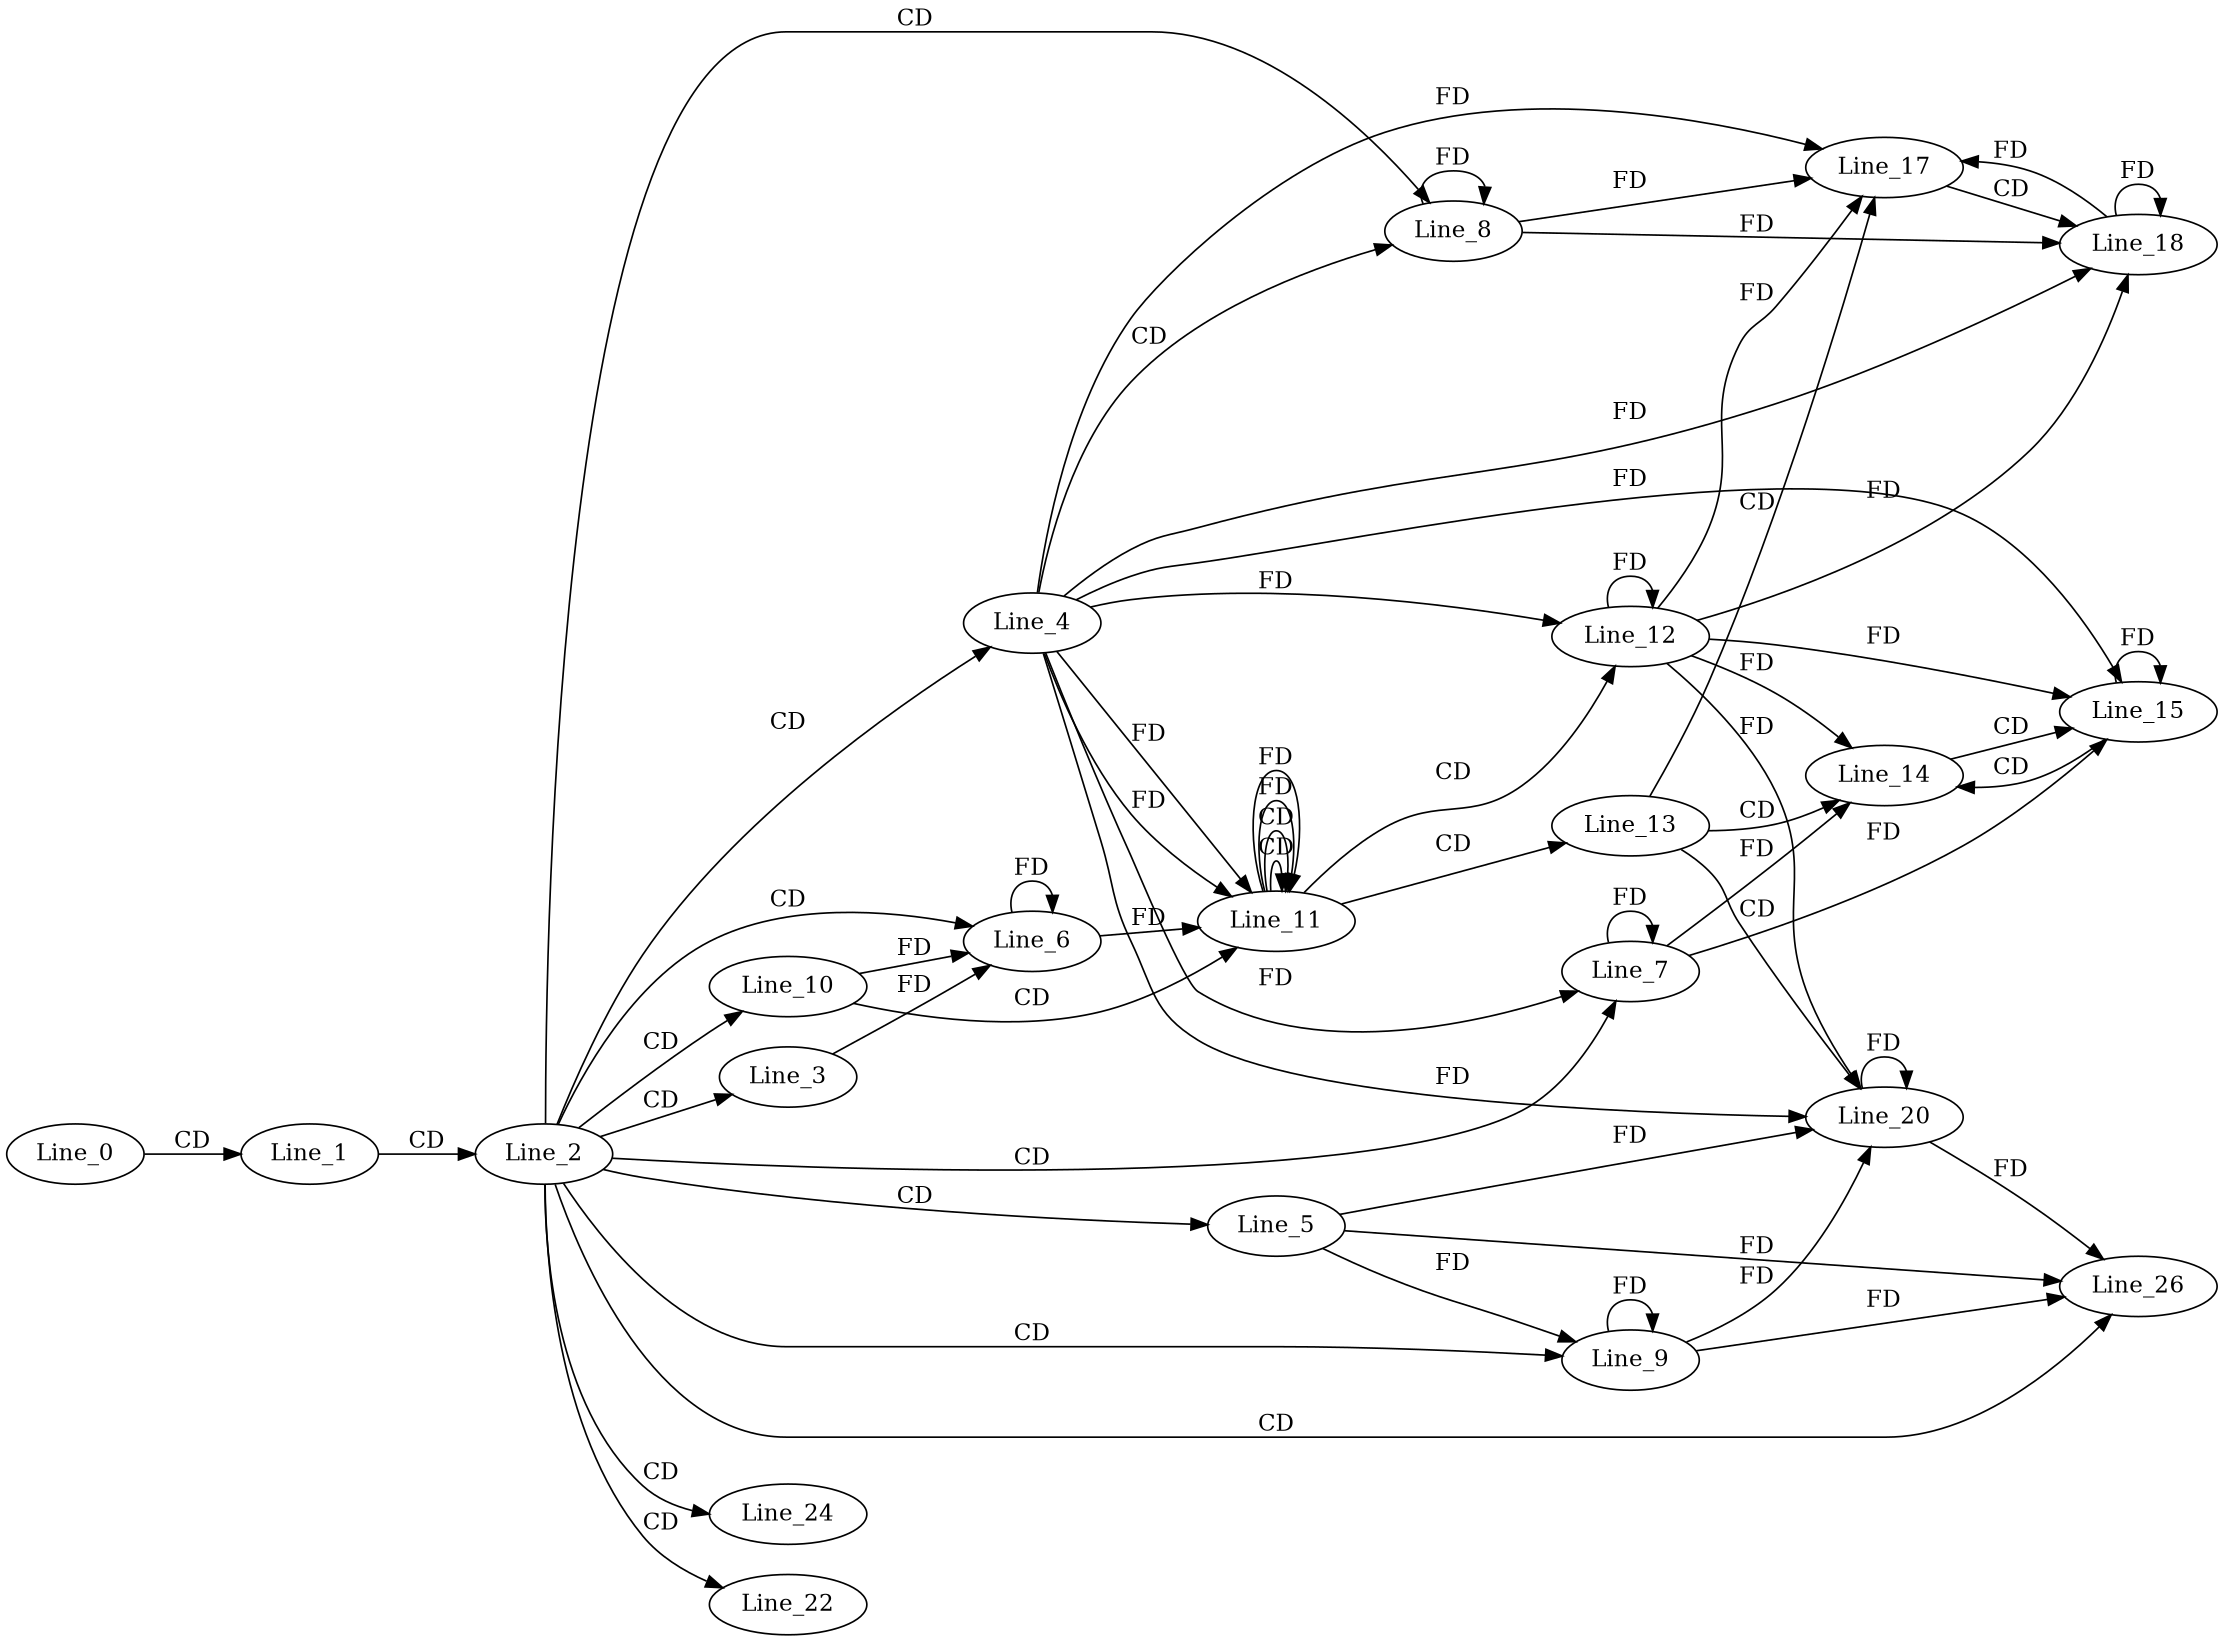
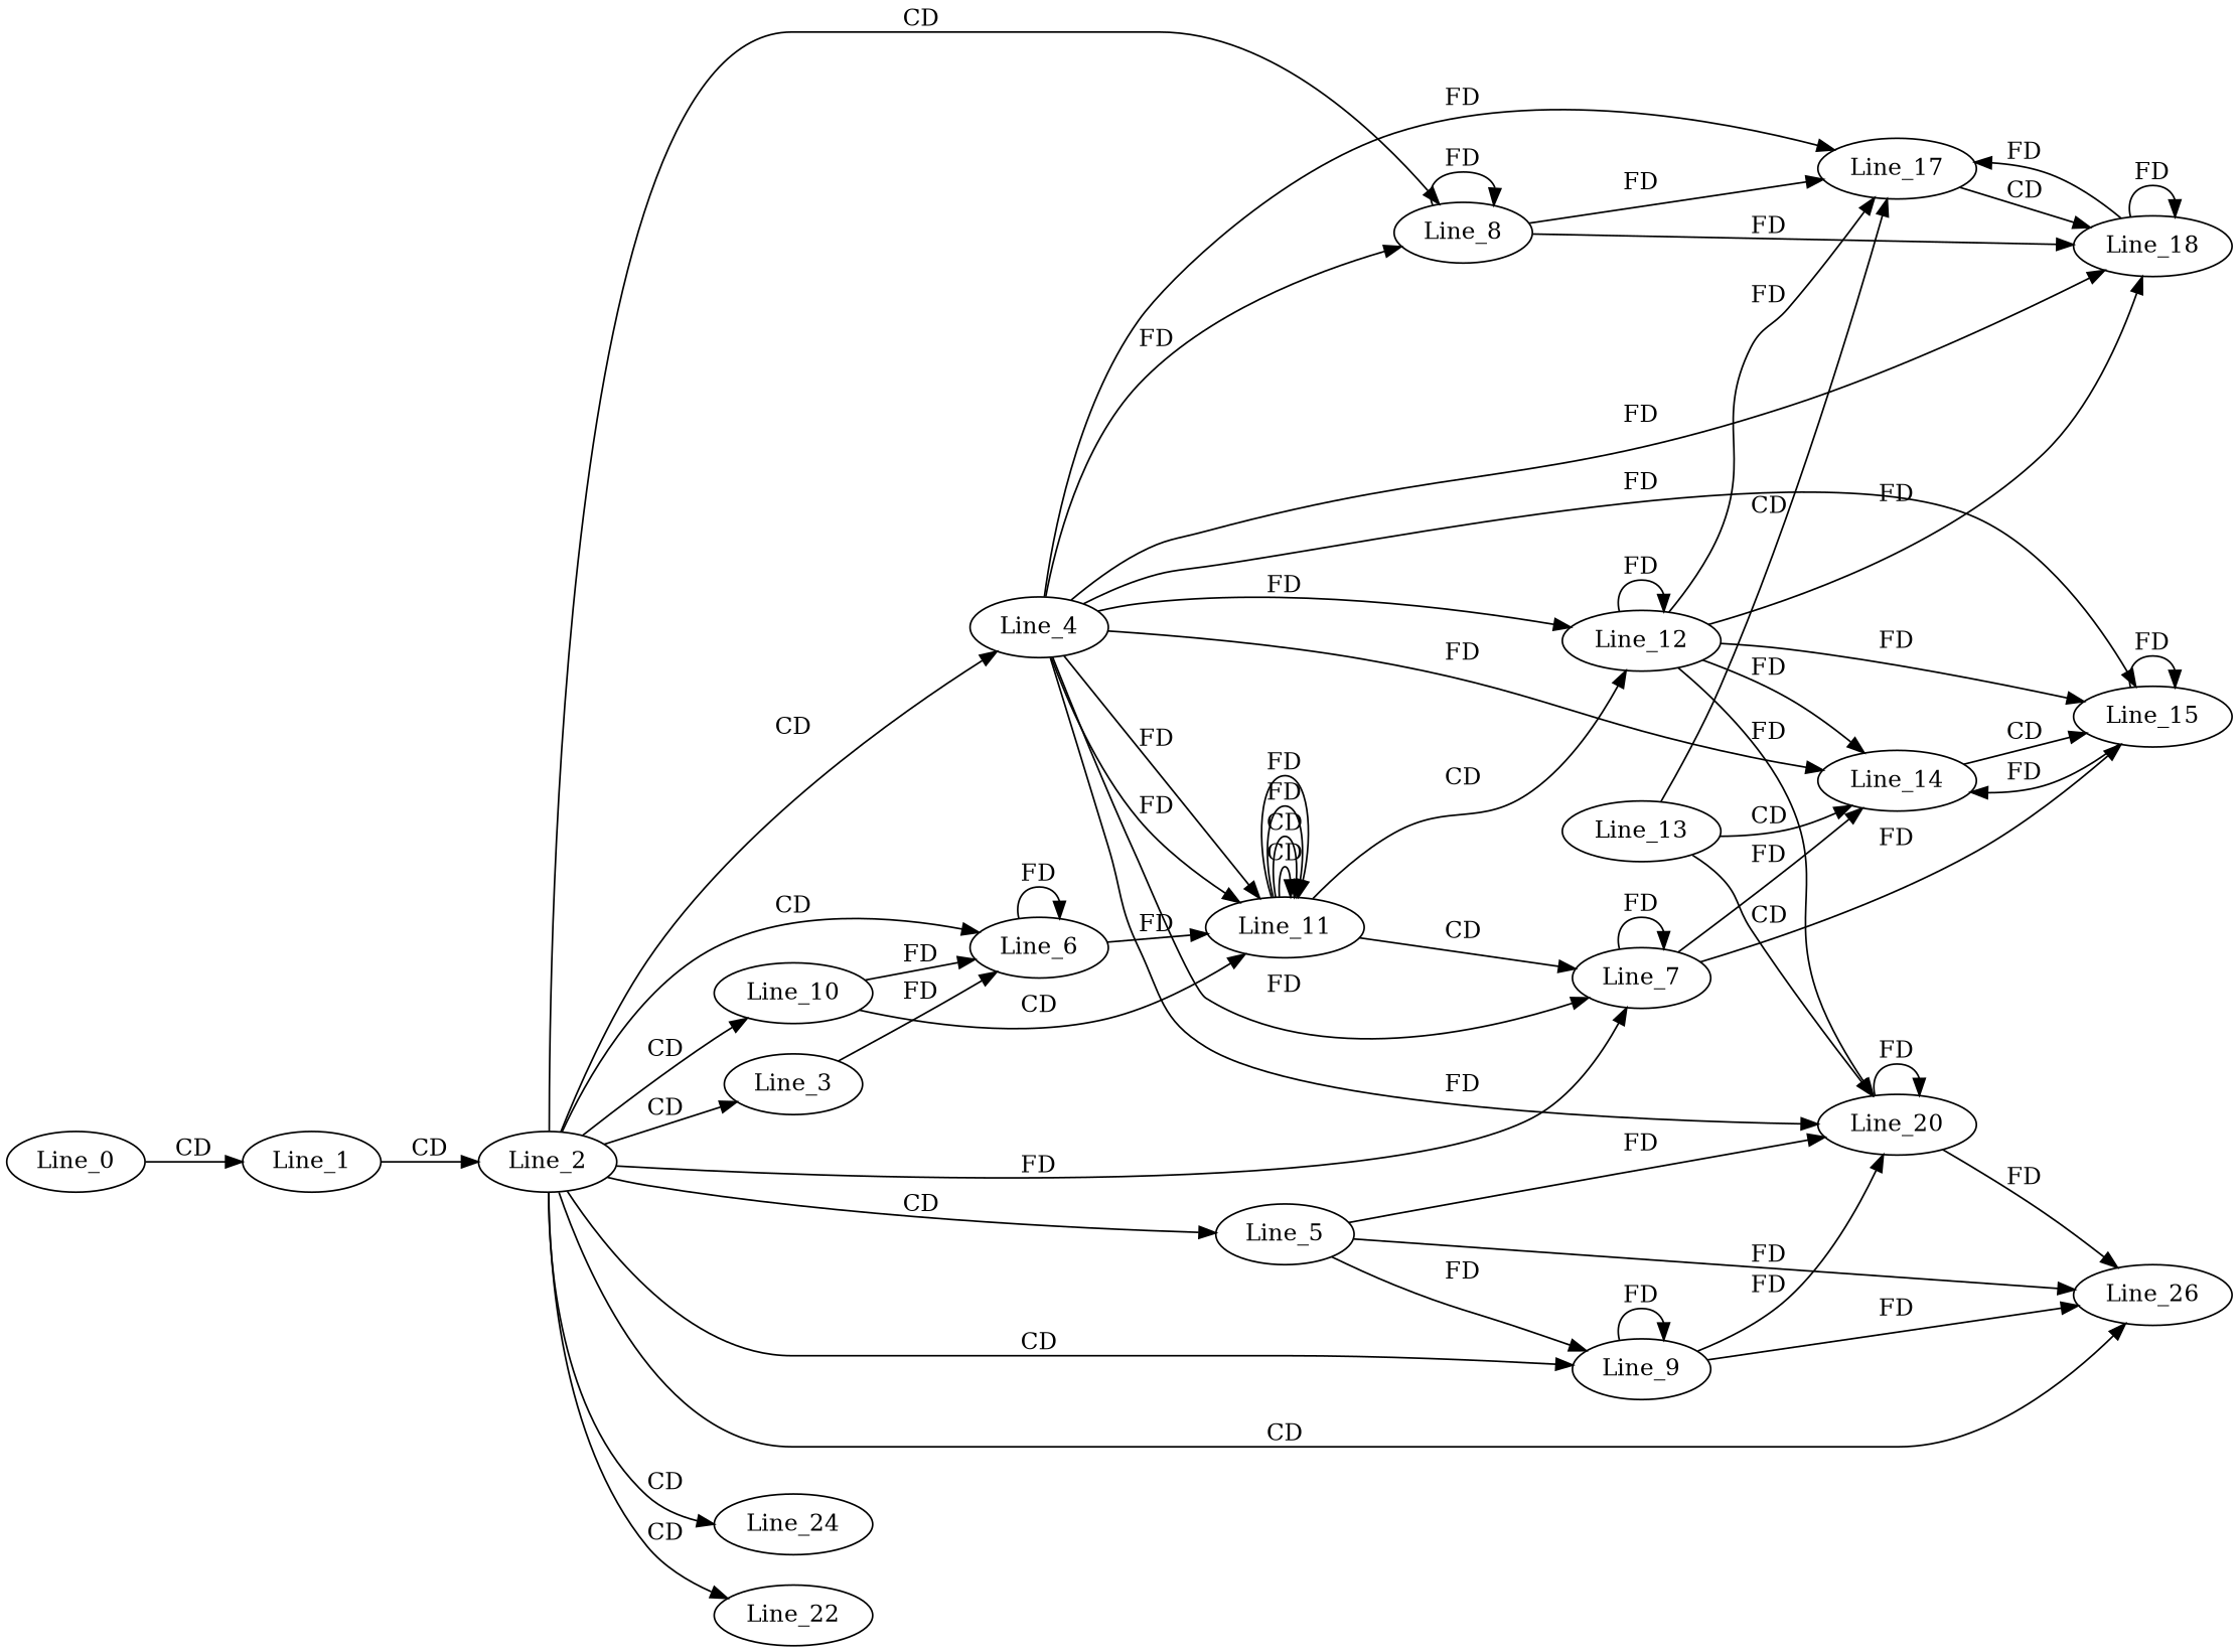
  digraph {
    rankdir=LR
    Line_0
    Line_1
    Line_2
    Line_3
    Line_4
    Line_5
    Line_6
    Line_7
    Line_8
    Line_9
    Line_10
    Line_24
    n13 [label=Line_22]
    Line_26
    Line_12
    Line_11
    Line_14
    Line_15
    Line_17
    Line_18
    Line_20
    Line_13
    Line_0 -> Line_1 [label=CD]
    Line_1 -> Line_2 [label=CD]
    Line_2 -> Line_3 [label=CD]
    Line_2 -> Line_4 [label=CD]
    Line_2 -> Line_5 [label=CD]
    Line_2 -> Line_6 [label=CD]
-   Line_2 -> Line_7 [label=CD]
+   Line_2 -> Line_7 [label=FD]
    Line_2 -> Line_8 [label=CD]
    Line_2 -> Line_9 [label=CD]
    Line_2 -> Line_10 [label=CD]
    Line_2 -> Line_24 [label=CD]
    Line_2 -> n13 [label=CD]
    Line_2 -> Line_26 [label=CD]
    Line_3 -> Line_6 [label=FD]
    Line_4 -> Line_7 [label=FD]
-   Line_4 -> Line_8 [label=CD]
+   Line_4 -> Line_8 [label=FD]
    Line_4 -> Line_12 [label=FD]
    Line_4 -> Line_11 [label=FD]
    Line_4 -> Line_11 [label=FD]
+   Line_4 -> Line_14 [label=FD]
    Line_4 -> Line_15 [label=FD]
    Line_4 -> Line_17 [label=FD]
    Line_4 -> Line_18 [label=FD]
    Line_4 -> Line_20 [label=FD]
    Line_5 -> Line_9 [label=FD]
    Line_5 -> Line_26 [label=FD]
    Line_5 -> Line_20 [label=FD]
    Line_6 -> Line_6 [label=FD]
    Line_6 -> Line_11 [label=FD]
    Line_7 -> Line_7 [label=FD]
    Line_7 -> Line_14 [label=FD]
    Line_7 -> Line_15 [label=FD]
    Line_8 -> Line_8 [label=FD]
    Line_8 -> Line_17 [label=FD]
    Line_8 -> Line_18 [label=FD]
    Line_9 -> Line_9 [label=FD]
    Line_9 -> Line_26 [label=FD]
    Line_9 -> Line_20 [label=FD]
    Line_10 -> Line_6 [label=FD]
    Line_10 -> Line_11 [label=CD]
    Line_12 -> Line_12 [label=FD]
    Line_12 -> Line_14 [label=FD]
    Line_12 -> Line_15 [label=FD]
    Line_12 -> Line_17 [label=FD]
    Line_12 -> Line_18 [label=FD]
    Line_12 -> Line_20 [label=FD]
    Line_11 -> Line_12 [label=CD]
    Line_11 -> Line_11 [label=CD]
    Line_11 -> Line_11 [label=CD]
    Line_11 -> Line_11 [label=FD]
    Line_11 -> Line_11 [label=FD]
-   Line_11 -> Line_13 [label=CD]
+   Line_11 -> Line_7 [label=CD]
    Line_14 -> Line_15 [label=CD]
-   Line_15 -> Line_14 [label=CD]
+   Line_15 -> Line_14 [label=FD]
    Line_15 -> Line_15 [label=FD]
    Line_17 -> Line_18 [label=CD]
    Line_18 -> Line_17 [label=FD]
    Line_18 -> Line_18 [label=FD]
    Line_20 -> Line_26 [label=FD]
    Line_20 -> Line_20 [label=FD]
    Line_13 -> Line_14 [label=CD]
    Line_13 -> Line_17 [label=CD]
    Line_13 -> Line_20 [label=CD]
  }
